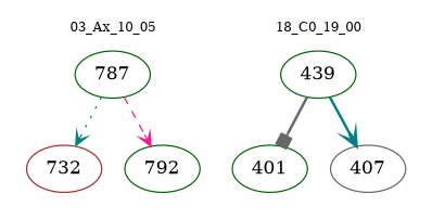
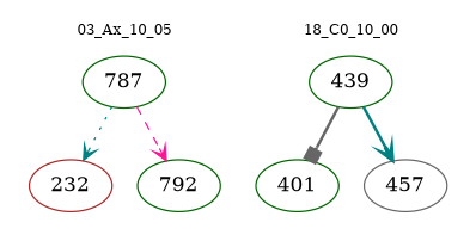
  digraph {
    node [color=darkgreen]
    edge [arrowhead=vee color=teal style=bold]
    n1 [label=787]
-   n2 [color=brown label=732]
+   n2 [color=brown label=232]
    n3 [label=792]
    n4 [label=439]
    n5 [label=401]
-   n6 [color=gray40 label=407]
+   n6 [color=gray40 label=457]
    subgraph cluster_1 {
      color=white
      fontsize=10
      label="03_Ax_10_05"
      n1
      n2
      n3
    }
    subgraph cluster_2 {
      color=white
      fontsize=10
-     label="18_C0_19_00"
+     label="18_C0_10_00"
      n4
      n5
      n6
    }
    n1 -> n2 [style=dotted]
    n1 -> n3 [color=deeppink style=dashed]
    n4 -> n5 [arrowhead=box color=gray40]
    n4 -> n6
  }
